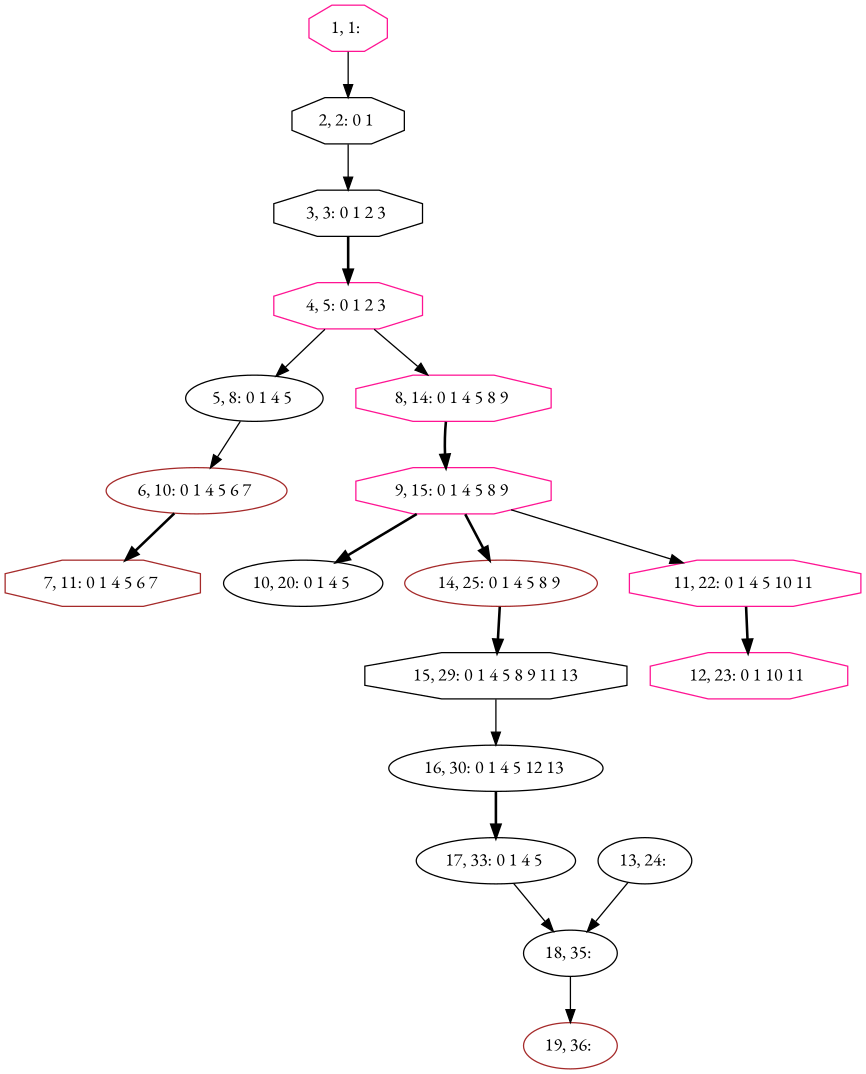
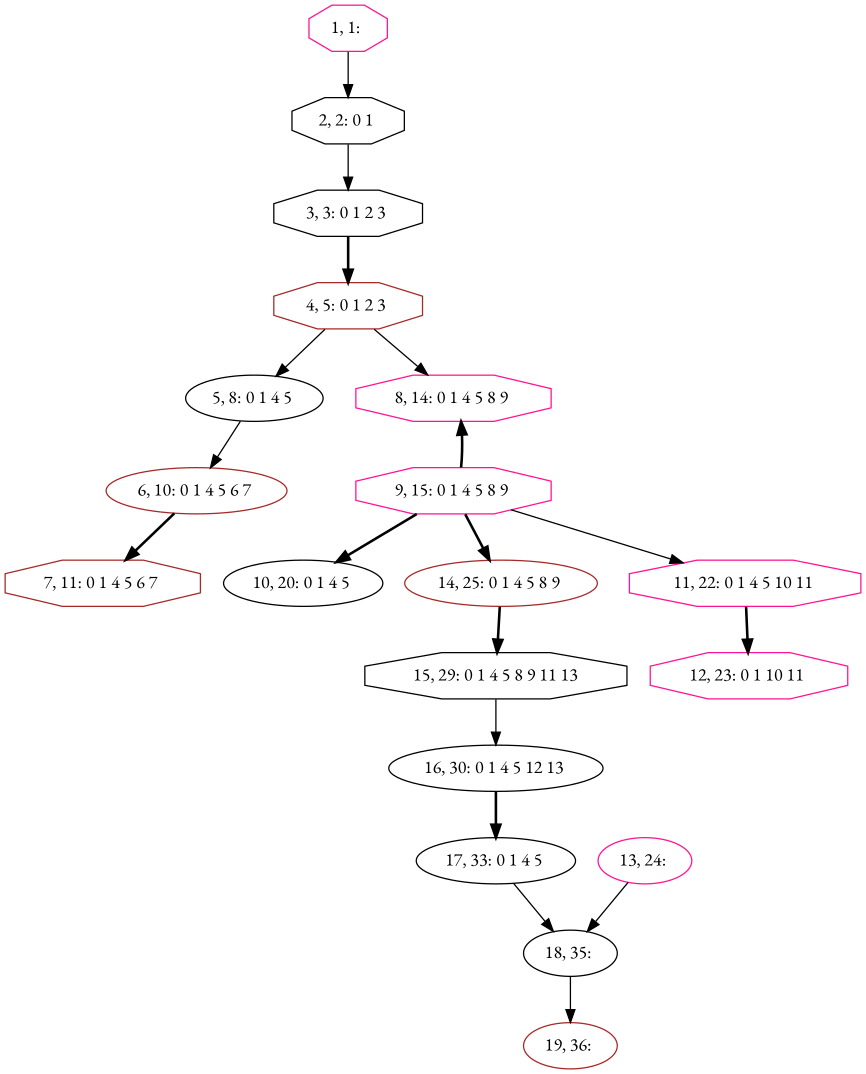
  digraph {
    fontname="EB Garamond"
    node [color=black fontname="EB Garamond" shape=octagon]
    edge [fontname="EB Garamond" style=solid]
    n1 [color=deeppink label="1, 1: "]
    n2 [label="2, 2: 0 1 "]
    n3 [label="3, 3: 0 1 2 3 "]
-   n4 [color=deeppink label="4, 5: 0 1 2 3 "]
+   n4 [color=brown label="4, 5: 0 1 2 3 "]
    n5 [label="5, 8: 0 1 4 5 " shape=ellipse]
    n6 [color=deeppink label="8, 14: 0 1 4 5 8 9 "]
    n7 [color=brown label="6, 10: 0 1 4 5 6 7 " shape=ellipse]
    n8 [color=brown label="7, 11: 0 1 4 5 6 7 "]
    n9 [color=deeppink label="9, 15: 0 1 4 5 8 9 "]
    n10 [label="10, 20: 0 1 4 5 " shape=ellipse]
    n11 [color=brown label="14, 25: 0 1 4 5 8 9 " shape=ellipse]
    n12 [color=deeppink label="11, 22: 0 1 4 5 10 11 "]
    n13 [label="15, 29: 0 1 4 5 8 9 11 13"]
    n14 [color=deeppink label="12, 23: 0 1 10 11 "]
-   n15 [label="13, 24: " shape=ellipse]
+   n15 [color=deeppink label="13, 24: " shape=ellipse]
    n16 [label="18, 35: " shape=ellipse]
    n17 [color=brown label="19, 36: " shape=ellipse]
    n18 [label="16, 30: 0 1 4 5 12 13 " shape=ellipse]
    n19 [label="17, 33: 0 1 4 5 " shape=ellipse]
    n1 -> n2
    n2 -> n3
    n3 -> n4 [style=bold]
    n4 -> n5
    n4 -> n6
    n5 -> n7
-   n6 -> n9 [style=bold]
+   n9 -> n6 [style=bold]
    n7 -> n8 [style=bold]
    n9 -> n10 [style=bold]
    n9 -> n11 [style=bold]
    n9 -> n12
    n11 -> n13 [style=bold]
    n12 -> n14 [style=bold]
    n13 -> n18
    n15 -> n16
    n16 -> n17
    n18 -> n19 [style=bold]
    n19 -> n16
  }
